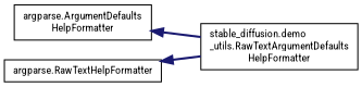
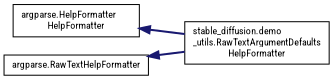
  digraph {
    rankdir=LR
    fontname="Roboto Condensed"
    node [color=black fillcolor=white fontname="Roboto Condensed" fontsize=10 shape=record style=filled]
    edge [color=midnightblue dir=back fontname="Roboto Condensed" fontsize=10 labelfontname=Helvetica labelfontsize=10 style=bold]
-   n1 [height=0.2 label="argparse.ArgumentDefaults\lHelpFormatter" width=0.4]
+   n1 [height=0.2 label="argparse.HelpFormatter\lHelpFormatter" width=0.4]
    n2 [height=0.2 label="stable_diffusion.demo\l_utils.RawTextArgumentDefaults\lHelpFormatter" width=0.4]
    n3 [height=0.2 label="argparse.RawTextHelpFormatter" width=0.4]
    n1 -> n2
    n3 -> n2
  }
